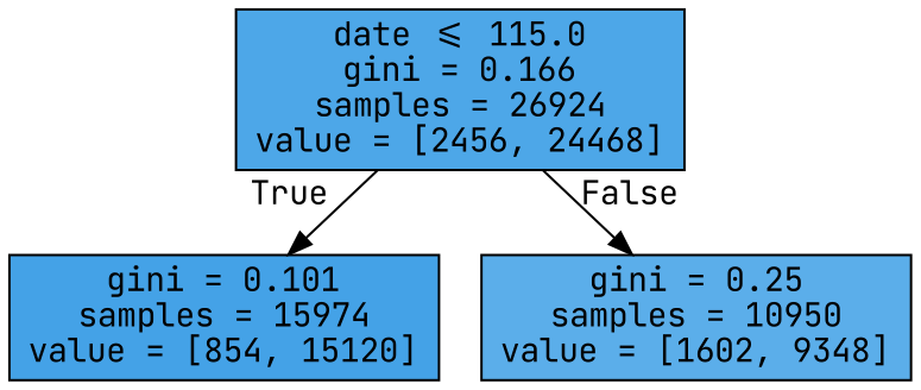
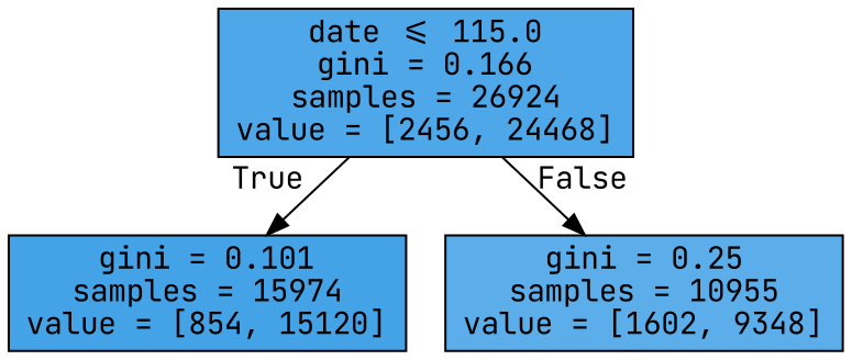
  digraph {
    fontname="JetBrains Mono"
    node [color=black shape=box style=filled fontname="JetBrains Mono"]
    edge [labeldistance=2.5 fontname="JetBrains Mono"]
    n1 [fillcolor="#399de5e5" label="date <= 115.0\ngini = 0.166\nsamples = 26924\nvalue = [2456, 24468]"]
    n2 [fillcolor="#399de5f1" label="gini = 0.101\nsamples = 15974\nvalue = [854, 15120]"]
-   n3 [fillcolor="#399de5d3" label="gini = 0.25\nsamples = 10950\nvalue = [1602, 9348]"]
+   n3 [fillcolor="#399de5d3" label="gini = 0.25\nsamples = 10955\nvalue = [1602, 9348]"]
    n1 -> n2 [headlabel=True labelangle=45]
    n1 -> n3 [headlabel=False labelangle=-45]
  }
